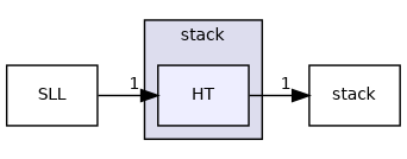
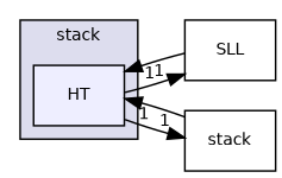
  digraph {
    compound=true
    rankdir=LR
    node [fontname=Helvetica fontsize=10 shape=box]
    edge [headlabel=1 labeldistance=1.5 labelfontname=Helvetica labelfontsize=10]
    n1 [fillcolor="#eeeeff" label=HT pencolor=black style=filled]
    n2 [label=SLL]
    n3 [label=stack]
    subgraph cluster_1 {
      bgcolor="#ddddee"
      fontname=Helvetica
      fontsize=10
      label=stack
      pencolor=black
      n1
    }
+   n1 -> n2
    n1 -> n3
    n2 -> n1
+   n3 -> n1
  }
